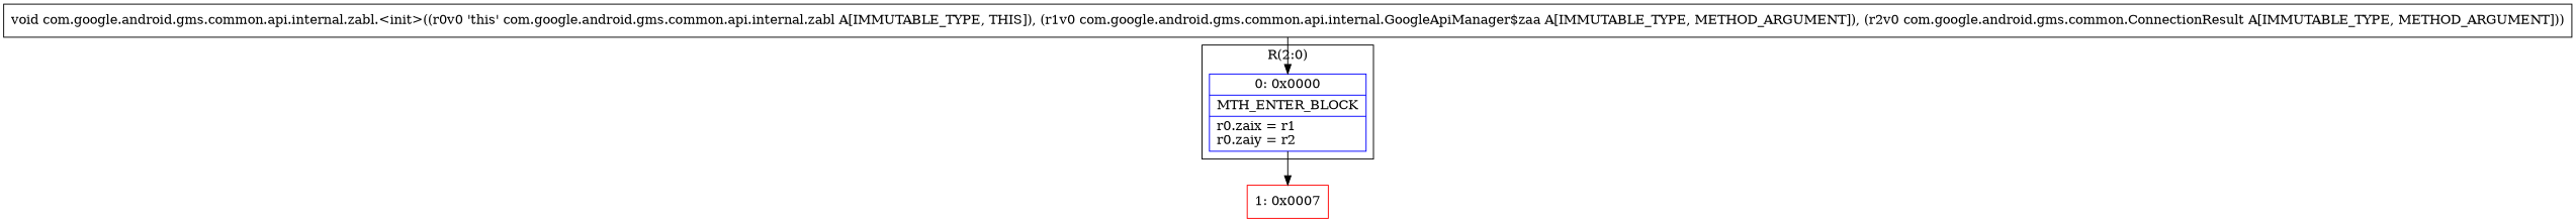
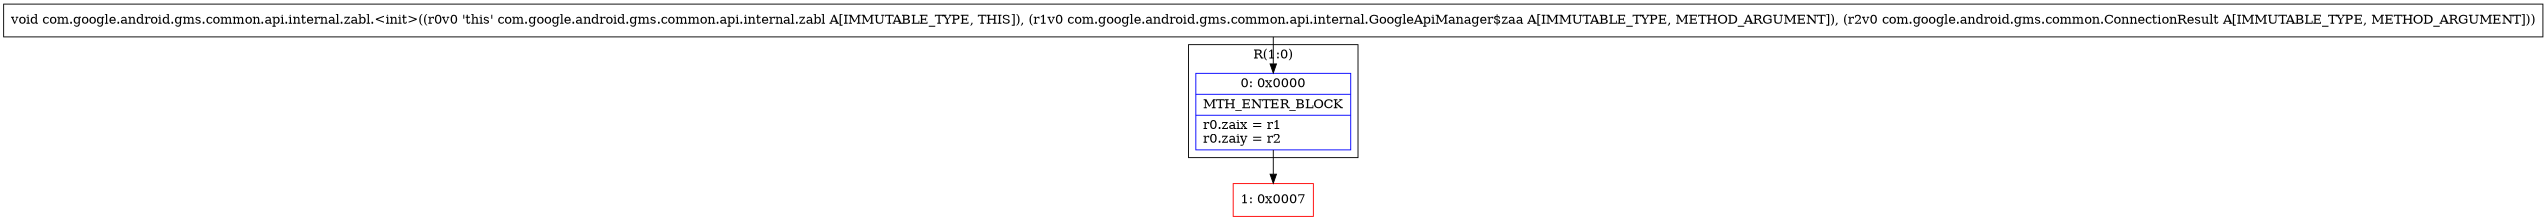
  digraph {
    node [shape=record]
    n1 [color=blue label="{0\:\ 0x0000|MTH_ENTER_BLOCK\l|r0.zaix = r1\lr0.zaiy = r2\l}"]
    n2 [color=red label="{1\:\ 0x0007}"]
    n3 [label="{void com.google.android.gms.common.api.internal.zabl.\<init\>((r0v0 'this' com.google.android.gms.common.api.internal.zabl A[IMMUTABLE_TYPE, THIS]), (r1v0 com.google.android.gms.common.api.internal.GoogleApiManager$zaa A[IMMUTABLE_TYPE, METHOD_ARGUMENT]), (r2v0 com.google.android.gms.common.ConnectionResult A[IMMUTABLE_TYPE, METHOD_ARGUMENT])) }"]
    subgraph cluster_1 {
-     label="R(2:0)"
+     label="R(1:0)"
      n1
    }
    n1 -> n2
    n3 -> n1
  }
